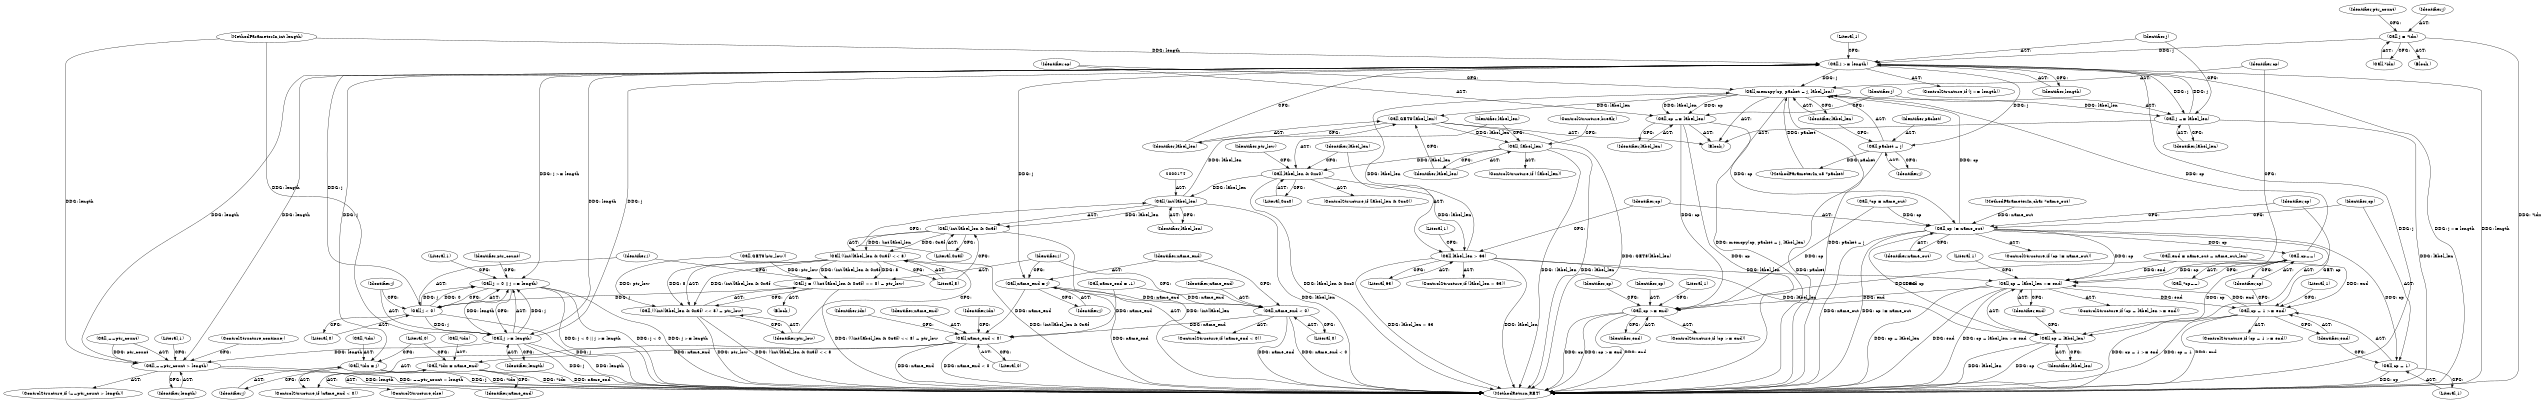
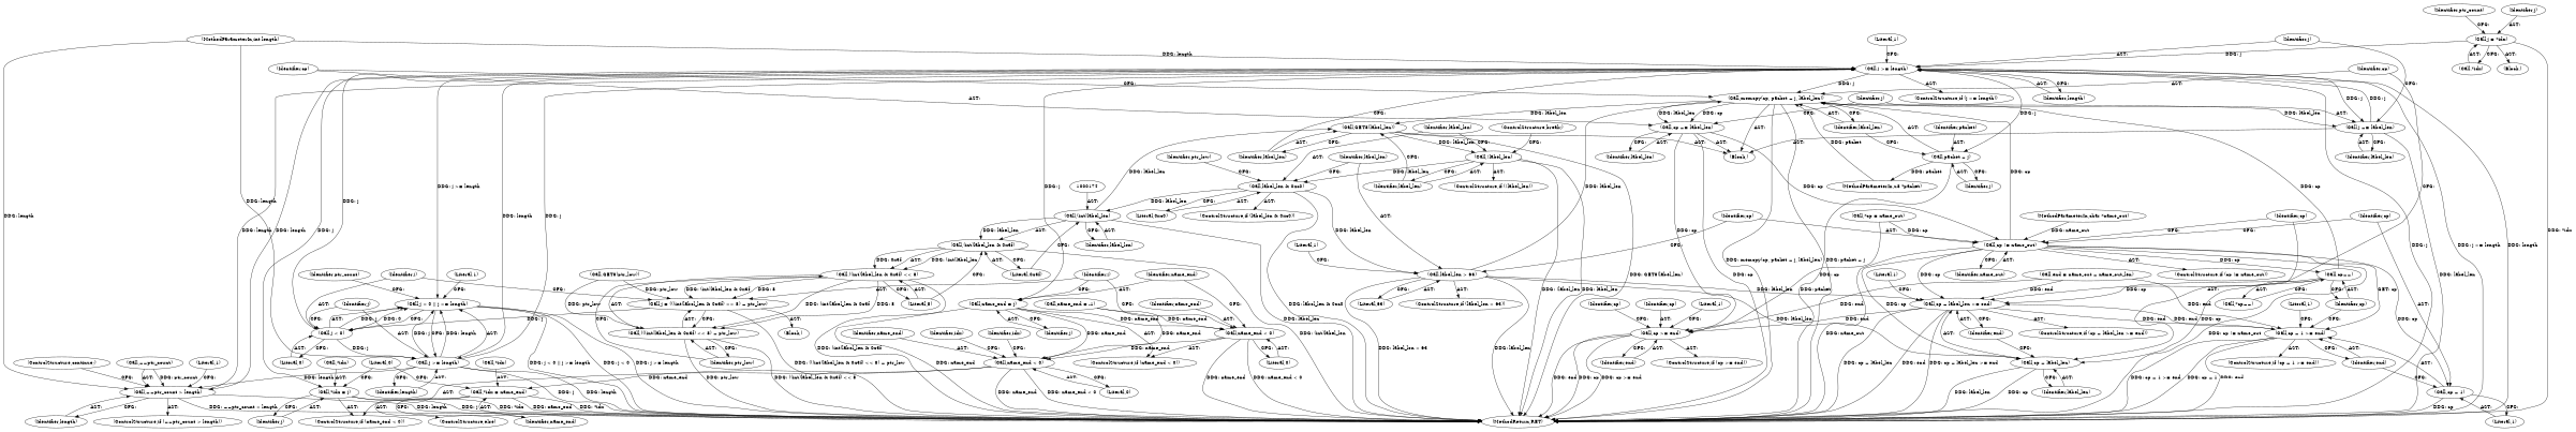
  digraph {
    n1 [label="(Call,j = *idx)"]
    n2 [label="(Call,j >= length)"]
    n3 [label="(Call,*idx)"]
    n4 [label="(Block,)"]
    n5 [label="(MethodReturn,RET)"]
    n6 [label="(Call,name_end = j)"]
    n7 [label="(Call,j < 0 || j >= length)"]
    n8 [label="(Call,j >= length)"]
    n9 [label="(Call,++ptr_count > length)"]
    n10 [label="(Call,memcpy(cp, packet + j, label_len))"]
    n11 [label="(Call,j += label_len)"]
    n12 [label="(Call,packet + j)"]
    n13 [label="(Call,*idx = j)"]
    n14 [label="(ControlStructure,if (j >= length))"]
    n15 [label="(Identifier,length)"]
    n16 [label="(Call,name_end < 0)"]
    n17 [label="(Call,name_end < 0)"]
    n18 [label="(ControlStructure,if (name_end < 0))"]
    n19 [label="(Identifier,j)"]
    n20 [label="(Call,j < 0)"]
    n21 [label="(Identifier,length)"]
    n22 [label="(Identifier,length)"]
    n23 [label="(ControlStructure,if (++ptr_count > length))"]
    n24 [label="(Call,GET8(label_len))"]
    n25 [label="(Call,cp += label_len)"]
    n26 [label="(Block,)"]
    n27 [label="(Identifier,label_len)"]
    n28 [label="(Identifier,label_len)"]
    n29 [label="(Identifier,j)"]
    n30 [label="(MethodParameterIn,u8 *packet)"]
    n31 [label="(ControlStructure,if (name_end < 0))"]
    n32 [label="(Identifier,j)"]
    n33 [label="(Literal,0)"]
    n34 [label="(Call,*idx = name_end)"]
    n35 [label="(Literal,0)"]
    n36 [label="(Identifier,name_end)"]
    n37 [label="(ControlStructure,else)"]
    n38 [label="(Literal,0)"]
    n39 [label="(Call,!label_len)"]
    n40 [label="(Identifier,label_len)"]
    n41 [label="(Call,cp >= end)"]
    n42 [label="(Call,cp != name_out)"]
    n43 [label="(Identifier,label_len)"]
    n44 [label="(Call,label_len & 0xc0)"]
    n45 [label="(Identifier,label_len)"]
    n46 [label="(ControlStructure,if (!label_len))"]
    n47 [label="(Call,(int)label_len)"]
    n48 [label="(Call,label_len > 63)"]
    n49 [label="(Literal,0xc0)"]
    n50 [label="(ControlStructure,if (label_len & 0xc0))"]
    n51 [label="(Call,(int)label_len & 0x3f)"]
    n52 [label="(Identifier,label_len)"]
    n53 [label="(Call,cp + label_len >= end)"]
    n54 [label="(Call,cp + label_len)"]
    n55 [label="(Literal,63)"]
    n56 [label="(ControlStructure,if (label_len > 63))"]
    n57 [label="(Call,((int)label_len & 0x3f) << 8)"]
    n58 [label="(Literal,0x3f)"]
    n59 [label="(Call,j = (((int)label_len & 0x3f) << 8) + ptr_low)"]
    n60 [label="(Call,(((int)label_len & 0x3f) << 8) + ptr_low)"]
    n61 [label="(Literal,8)"]
    n62 [label="(Block,)"]
    n63 [label="(Identifier,ptr_low)"]
    n64 [label="(Call,cp + 1 >= end)"]
    n65 [label="(ControlStructure,if (cp + label_len >= end))"]
    n66 [label="(Identifier,end)"]
    n67 [label="(Identifier,label_len)"]
    n68 [label="(ControlStructure,if (cp + 1 >= end))"]
    n69 [label="(Identifier,end)"]
    n70 [label="(Identifier,end)"]
    n71 [label="(ControlStructure,if (cp >= end))"]
    n72 [label="(Call,cp + 1)"]
    n73 [label="(Call,cp++)"]
    n74 [label="(Identifier,name_out)"]
    n75 [label="(ControlStructure,if (cp != name_out))"]
    n76 [label="(Literal,1)"]
    n77 [label="(Identifier,cp)"]
    n78 [label="(Call,*cp++)"]
    n79 [label="(Identifier,ptr_low)"]
    n80 [label="(Identifier,ptr_count)"]
    n81 [label="(Call,*cp = name_out)"]
    n82 [label="(Literal,1)"]
    n83 [label="(ControlStructure,break;)"]
    n84 [label="(Call,GET8(ptr_low))"]
    n85 [label="(Call,*idx)"]
    n86 [label="(Identifier,cp)"]
    n87 [label="(Call,*idx)"]
    n88 [label="(Identifier,j)"]
    n89 [label="(Identifier,cp)"]
    n90 [label="(Identifier,cp)"]
    n91 [label="(Literal,1)"]
    n92 [label="(Identifier,idx)"]
    n93 [label="(ControlStructure,continue;)"]
    n94 [label="(Identifier,cp)"]
    n95 [label="(Identifier,cp)"]
    n96 [label="(Call,name_end = -1)"]
    n97 [label="(Identifier,name_end)"]
    n98 [label="(Identifier,name_end)"]
    n99 [label="(Identifier,j)"]
    n100 [label="(Identifier,cp)"]
    n101 [label="(MethodParameterIn,int length)"]
    n102 [label="(Literal,1)"]
    n103 [label="(Identifier,ptr_count)"]
    n104 [label="(Literal,1)"]
    n105 [label="(Call,++ptr_count)"]
    n106 [label="(Identifier,j)"]
    n107 [label="(Call,end = name_out + name_out_len)"]
    n108 [label="(Literal,0)"]
    n109 [label="(MethodParameterIn,char *name_out)"]
    n110 [label="(Identifier,packet)"]
    n111 [label="(Identifier,j)"]
    n112 [label="(Literal,1)"]
    n113 [label="(Identifier,j)"]
    n114 [label="(Identifier,j)"]
    n115 [label="(Identifier,label_len)"]
    n116 [label="(Identifier,cp)"]
    n117 [label="(Literal,1)"]
    n118 [label="(Literal,1)"]
    n119 [label="(Identifier,name_end)"]
    n120 [label="(Identifier,label_len)"]
    n121 [label="(Identifier,idx)"]
-   1000174 [label=2000174]
+   1000174
    n1 -> n2 [label="DDG: j"]
    n1 -> n3 [label="CFG: "]
    n1 -> n4 [label="AST: "]
    n1 -> n5 [label="DDG: *idx"]
    n2 -> n5 [label="DDG: j"]
    n2 -> n5 [label="DDG: j >= length"]
    n2 -> n5 [label="DDG: length"]
    n2 -> n6 [label="DDG: j"]
    n2 -> n7 [label="DDG: j >= length"]
    n2 -> n8 [label="DDG: length"]
    n2 -> n9 [label="DDG: length"]
    n2 -> n10 [label="DDG: j"]
    n2 -> n11 [label="DDG: j"]
    n2 -> n12 [label="DDG: j"]
    n2 -> n13 [label="DDG: j"]
    n2 -> n14 [label="AST: "]
    n2 -> n15 [label="CFG: "]
    n3 -> n1 [label="AST: "]
    n6 -> n5 [label="DDG: name_end"]
    n6 -> n16 [label="DDG: name_end"]
    n6 -> n17 [label="DDG: name_end"]
    n6 -> n18 [label="AST: "]
    n6 -> n19 [label="CFG: "]
    n7 -> n5 [label="DDG: j < 0"]
    n7 -> n5 [label="DDG: j >= length"]
    n7 -> n5 [label="DDG: j < 0 || j >= length"]
    n7 -> n8 [label="CFG: "]
    n7 -> n20 [label="CFG: "]
    n8 -> n2 [label="DDG: j"]
    n8 -> n5 [label="DDG: j"]
    n8 -> n5 [label="DDG: length"]
    n8 -> n7 [label="AST: "]
    n8 -> n7 [label="DDG: j"]
    n8 -> n7 [label="DDG: length"]
    n8 -> n9 [label="DDG: length"]
    n8 -> n21 [label="CFG: "]
    n9 -> n2 [label="DDG: length"]
    n9 -> n5 [label="DDG: length"]
    n9 -> n5 [label="DDG: ++ptr_count > length"]
    n9 -> n22 [label="CFG: "]
    n9 -> n23 [label="AST: "]
    n10 -> n5 [label="DDG: packet + j"]
    n10 -> n5 [label="DDG: memcpy(cp, packet + j, label_len)"]
    n10 -> n11 [label="DDG: label_len"]
    n10 -> n24 [label="DDG: label_len"]
    n10 -> n25 [label="DDG: label_len"]
    n10 -> n25 [label="DDG: cp"]
    n10 -> n26 [label="AST: "]
    n10 -> n27 [label="CFG: "]
    n11 -> n2 [label="DDG: j"]
    n11 -> n5 [label="DDG: label_len"]
    n11 -> n26 [label="AST: "]
    n11 -> n28 [label="CFG: "]
    n12 -> n5 [label="DDG: packet"]
    n12 -> n10 [label="AST: "]
    n12 -> n29 [label="CFG: "]
    n12 -> n30 [label="DDG: packet"]
    n13 -> n5 [label="DDG: j"]
    n13 -> n5 [label="DDG: *idx"]
    n13 -> n31 [label="AST: "]
    n13 -> n32 [label="CFG: "]
    n15 -> n2 [label="AST: "]
    n16 -> n5 [label="DDG: name_end"]
    n16 -> n5 [label="DDG: name_end < 0"]
    n16 -> n17 [label="DDG: name_end"]
    n16 -> n18 [label="AST: "]
    n16 -> n33 [label="CFG: "]
    n17 -> n5 [label="DDG: name_end"]
    n17 -> n5 [label="DDG: name_end < 0"]
    n17 -> n31 [label="AST: "]
    n17 -> n34 [label="DDG: name_end"]
    n17 -> n35 [label="CFG: "]
    n19 -> n6 [label="AST: "]
    n20 -> n2 [label="DDG: j"]
-   n20 -> n5 [label="DDG: j"]
    n20 -> n7 [label="AST: "]
    n20 -> n7 [label="DDG: j"]
    n20 -> n7 [label="DDG: 0"]
    n20 -> n8 [label="DDG: j"]
    n20 -> n38 [label="CFG: "]
    n21 -> n8 [label="AST: "]
    n22 -> n9 [label="AST: "]
    n24 -> n5 [label="DDG: GET8(label_len)"]
    n24 -> n26 [label="AST: "]
    n24 -> n39 [label="DDG: label_len"]
    n24 -> n40 [label="CFG: "]
    n25 -> n5 [label="DDG: cp"]
    n25 -> n26 [label="AST: "]
    n25 -> n41 [label="DDG: cp"]
    n25 -> n42 [label="DDG: cp"]
    n25 -> n43 [label="CFG: "]
    n27 -> n10 [label="AST: "]
    n27 -> n12 [label="CFG: "]
    n28 -> n11 [label="AST: "]
    n29 -> n12 [label="AST: "]
    n30 -> n10 [label="DDG: packet"]
    n32 -> n13 [label="AST: "]
    n33 -> n16 [label="AST: "]
    n34 -> n5 [label="DDG: name_end"]
    n34 -> n5 [label="DDG: *idx"]
    n34 -> n36 [label="CFG: "]
    n34 -> n37 [label="AST: "]
    n35 -> n17 [label="AST: "]
    n36 -> n34 [label="AST: "]
    n38 -> n20 [label="AST: "]
    n39 -> n5 [label="DDG: label_len"]
    n39 -> n5 [label="DDG: !label_len"]
    n39 -> n44 [label="DDG: label_len"]
    n39 -> n45 [label="CFG: "]
    n39 -> n46 [label="AST: "]
    n40 -> n2 [label="CFG: "]
    n40 -> n24 [label="AST: "]
    n41 -> n5 [label="DDG: cp"]
    n41 -> n5 [label="DDG: cp >= end"]
    n41 -> n5 [label="DDG: end"]
    n41 -> n70 [label="CFG: "]
    n41 -> n71 [label="AST: "]
    n42 -> n5 [label="DDG: name_out"]
    n42 -> n5 [label="DDG: cp != name_out"]
    n42 -> n10 [label="DDG: cp"]
    n42 -> n53 [label="DDG: cp"]
    n42 -> n54 [label="DDG: cp"]
    n42 -> n64 [label="GET: cp"]
    n42 -> n72 [label="DDG: cp"]
    n42 -> n73 [label="DDG: cp"]
    n42 -> n74 [label="CFG: "]
    n42 -> n75 [label="AST: "]
    n43 -> n25 [label="AST: "]
    n44 -> n5 [label="DDG: label_len & 0xc0"]
    n44 -> n47 [label="DDG: label_len"]
    n44 -> n48 [label="DDG: label_len"]
    n44 -> n49 [label="CFG: "]
    n44 -> n50 [label="AST: "]
    n45 -> n24 [label="CFG: "]
    n45 -> n39 [label="AST: "]
    n47 -> n5 [label="DDG: label_len"]
    n47 -> n24 [label="DDG: label_len"]
    n47 -> n51 [label="AST: "]
    n47 -> n51 [label="DDG: label_len"]
    n47 -> n52 [label="CFG: "]
    n48 -> n5 [label="DDG: label_len"]
    n48 -> n5 [label="DDG: label_len > 63"]
    n48 -> n10 [label="DDG: label_len"]
    n48 -> n53 [label="DDG: label_len"]
    n48 -> n54 [label="DDG: label_len"]
    n48 -> n55 [label="CFG: "]
    n48 -> n56 [label="AST: "]
    n49 -> n44 [label="AST: "]
    n51 -> n5 [label="DDG: (int)label_len"]
    n51 -> n57 [label="AST: "]
    n51 -> n57 [label="DDG: (int)label_len"]
    n51 -> n57 [label="DDG: 0x3f"]
    n51 -> n58 [label="CFG: "]
    n52 -> n47 [label="AST: "]
    n53 -> n5 [label="DDG: cp + label_len >= end"]
    n53 -> n5 [label="DDG: cp + label_len"]
    n53 -> n5 [label="DDG: end"]
    n53 -> n41 [label="DDG: end"]
    n53 -> n64 [label="DDG: end"]
    n53 -> n65 [label="AST: "]
    n53 -> n66 [label="CFG: "]
    n54 -> n5 [label="DDG: cp"]
    n54 -> n5 [label="DDG: label_len"]
    n54 -> n53 [label="AST: "]
    n54 -> n67 [label="CFG: "]
    n55 -> n48 [label="AST: "]
    n57 -> n5 [label="DDG: (int)label_len & 0x3f"]
    n57 -> n59 [label="DDG: (int)label_len & 0x3f"]
    n57 -> n59 [label="DDG: 8"]
    n57 -> n60 [label="AST: "]
    n57 -> n60 [label="DDG: (int)label_len & 0x3f"]
    n57 -> n60 [label="DDG: 8"]
    n57 -> n61 [label="CFG: "]
    n58 -> n47 [label="CFG: "]
    n58 -> n51 [label="AST: "]
    n59 -> n5 [label="DDG: (((int)label_len & 0x3f) << 8) + ptr_low"]
    n59 -> n20 [label="DDG: j"]
    n59 -> n60 [label="CFG: "]
    n59 -> n62 [label="AST: "]
    n60 -> n5 [label="DDG: ptr_low"]
    n60 -> n5 [label="DDG: ((int)label_len & 0x3f) << 8"]
    n60 -> n59 [label="AST: "]
    n60 -> n63 [label="CFG: "]
    n61 -> n51 [label="CFG: "]
    n61 -> n57 [label="AST: "]
    n63 -> n57 [label="CFG: "]
    n63 -> n60 [label="AST: "]
    n64 -> n5 [label="DDG: end"]
    n64 -> n5 [label="DDG: cp + 1 >= end"]
    n64 -> n5 [label="DDG: cp + 1"]
    n64 -> n53 [label="DDG: end"]
    n64 -> n68 [label="AST: "]
    n64 -> n69 [label="CFG: "]
    n66 -> n53 [label="AST: "]
    n66 -> n54 [label="CFG: "]
    n67 -> n54 [label="AST: "]
    n69 -> n64 [label="AST: "]
    n69 -> n72 [label="CFG: "]
    n70 -> n41 [label="AST: "]
    n72 -> n5 [label="DDG: cp"]
    n72 -> n64 [label="AST: "]
    n72 -> n76 [label="CFG: "]
    n73 -> n10 [label="DDG: cp"]
    n73 -> n53 [label="DDG: cp"]
    n73 -> n54 [label="DDG: cp"]
    n73 -> n77 [label="CFG: "]
    n73 -> n78 [label="AST: "]
    n74 -> n42 [label="AST: "]
    n76 -> n72 [label="AST: "]
    n77 -> n64 [label="CFG: "]
    n77 -> n73 [label="AST: "]
    n78 -> n73 [label="CFG: "]
    n79 -> n44 [label="CFG: "]
    n80 -> n7 [label="CFG: "]
    n81 -> n41 [label="DDG: cp"]
    n81 -> n42 [label="DDG: cp"]
    n82 -> n53 [label="CFG: "]
    n83 -> n39 [label="CFG: "]
    n84 -> n59 [label="DDG: ptr_low"]
    n84 -> n60 [label="DDG: ptr_low"]
    n85 -> n13 [label="AST: "]
    n86 -> n41 [label="CFG: "]
    n87 -> n34 [label="AST: "]
    n88 -> n11 [label="AST: "]
    n88 -> n25 [label="CFG: "]
    n89 -> n41 [label="AST: "]
    n90 -> n42 [label="CFG: "]
    n90 -> n72 [label="AST: "]
    n91 -> n2 [label="CFG: "]
    n92 -> n17 [label="CFG: "]
    n93 -> n9 [label="CFG: "]
    n94 -> n10 [label="CFG: "]
    n94 -> n25 [label="AST: "]
    n95 -> n42 [label="CFG: "]
    n95 -> n54 [label="AST: "]
    n96 -> n16 [label="DDG: name_end"]
    n96 -> n17 [label="DDG: name_end"]
    n97 -> n6 [label="AST: "]
    n97 -> n16 [label="CFG: "]
    n98 -> n17 [label="AST: "]
    n99 -> n6 [label="CFG: "]
    n99 -> n16 [label="CFG: "]
    n99 -> n59 [label="AST: "]
    n100 -> n10 [label="AST: "]
    n100 -> n53 [label="CFG: "]
    n101 -> n2 [label="DDG: length"]
    n101 -> n8 [label="DDG: length"]
    n101 -> n9 [label="DDG: length"]
    n102 -> n41 [label="CFG: "]
    n103 -> n1 [label="CFG: "]
    n104 -> n64 [label="CFG: "]
    n105 -> n9 [label="AST: "]
    n105 -> n9 [label="DDG: ptr_count"]
    n106 -> n20 [label="AST: "]
    n106 -> n59 [label="CFG: "]
    n107 -> n41 [label="DDG: end"]
    n107 -> n53 [label="DDG: end"]
    n107 -> n64 [label="DDG: end"]
    n108 -> n13 [label="CFG: "]
    n108 -> n34 [label="CFG: "]
    n109 -> n42 [label="DDG: name_out"]
    n110 -> n12 [label="AST: "]
    n111 -> n2 [label="AST: "]
    n111 -> n11 [label="CFG: "]
    n112 -> n48 [label="CFG: "]
    n113 -> n8 [label="AST: "]
    n113 -> n20 [label="CFG: "]
    n114 -> n1 [label="AST: "]
    n115 -> n44 [label="CFG: "]
    n115 -> n48 [label="AST: "]
    n116 -> n42 [label="AST: "]
    n116 -> n48 [label="CFG: "]
    n117 -> n9 [label="CFG: "]
    n118 -> n7 [label="CFG: "]
    n119 -> n16 [label="AST: "]
    n120 -> n39 [label="CFG: "]
    n120 -> n44 [label="AST: "]
    n121 -> n17 [label="CFG: "]
    1000174 -> n47 [label="AST: "]
  }
